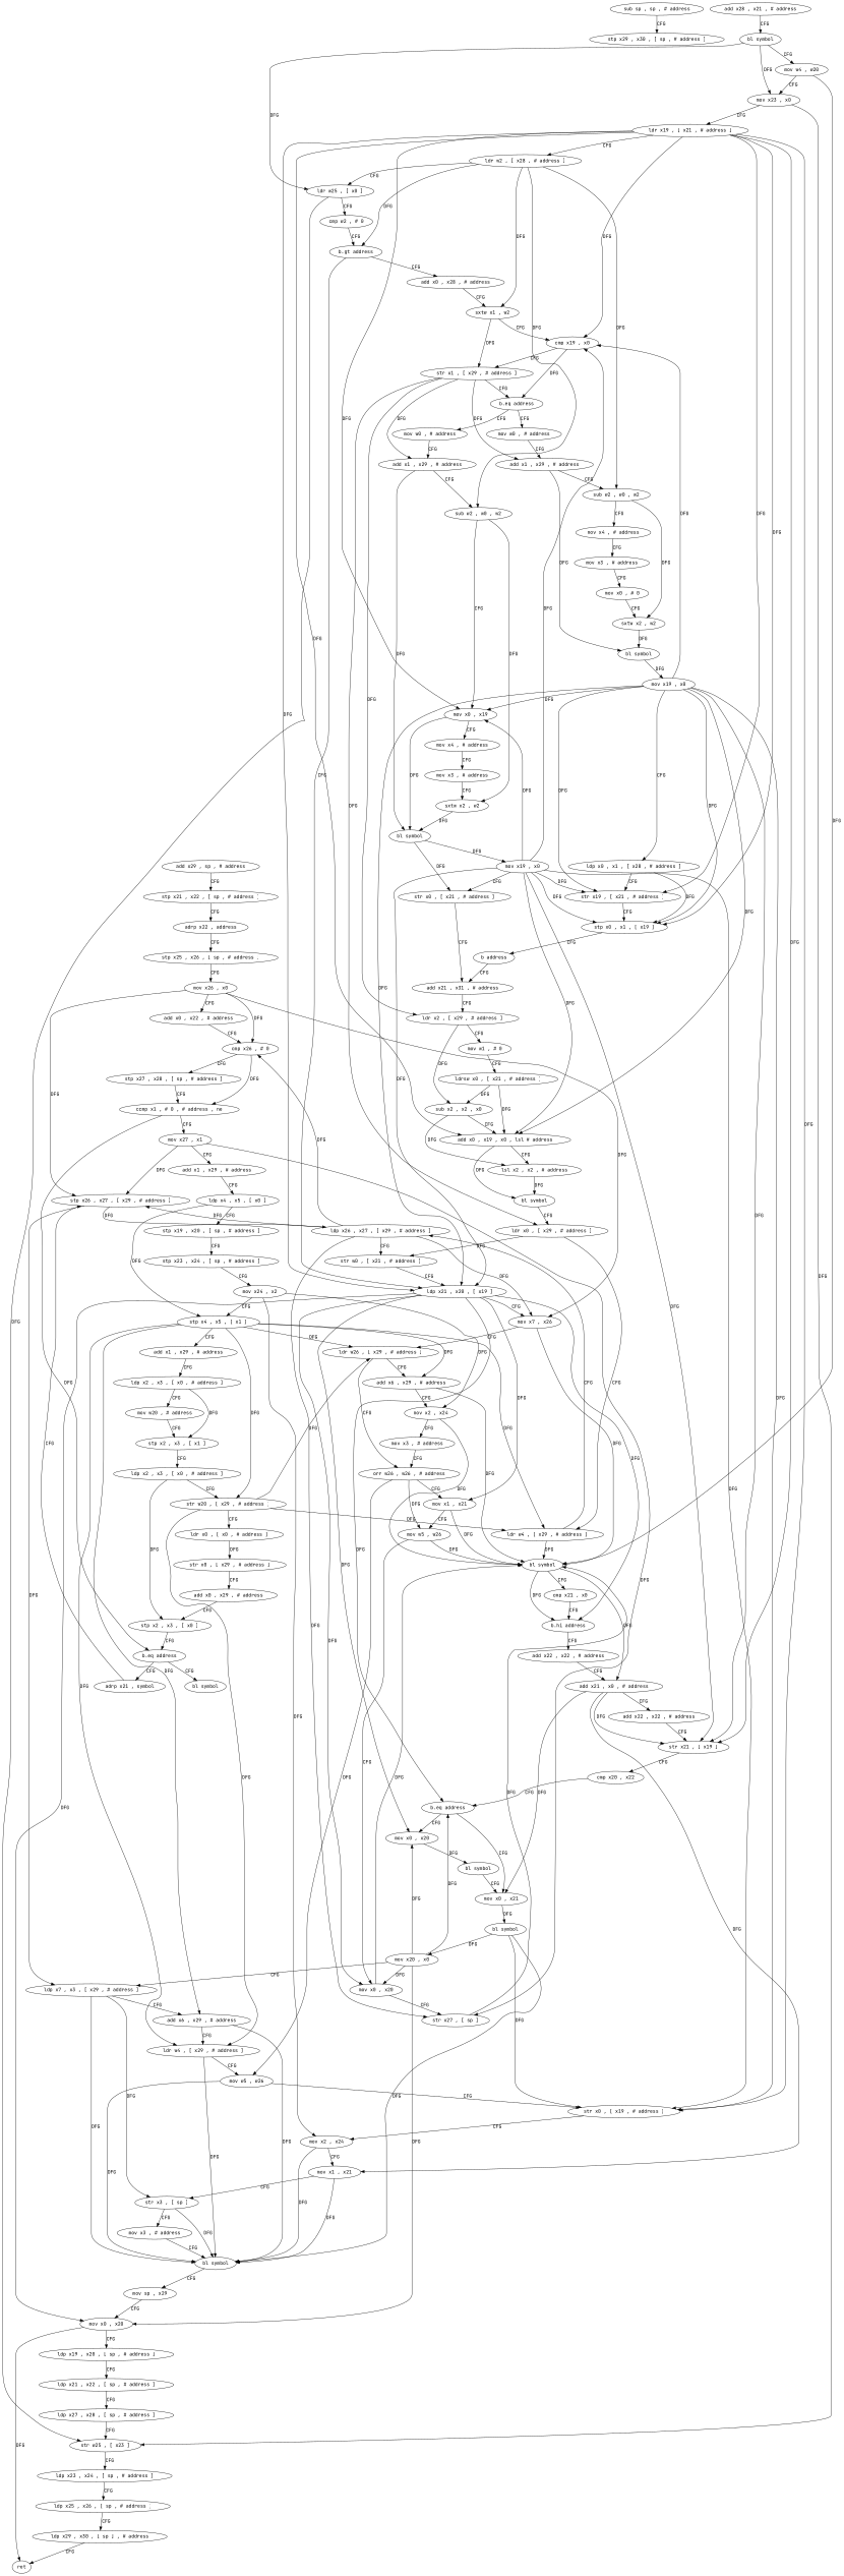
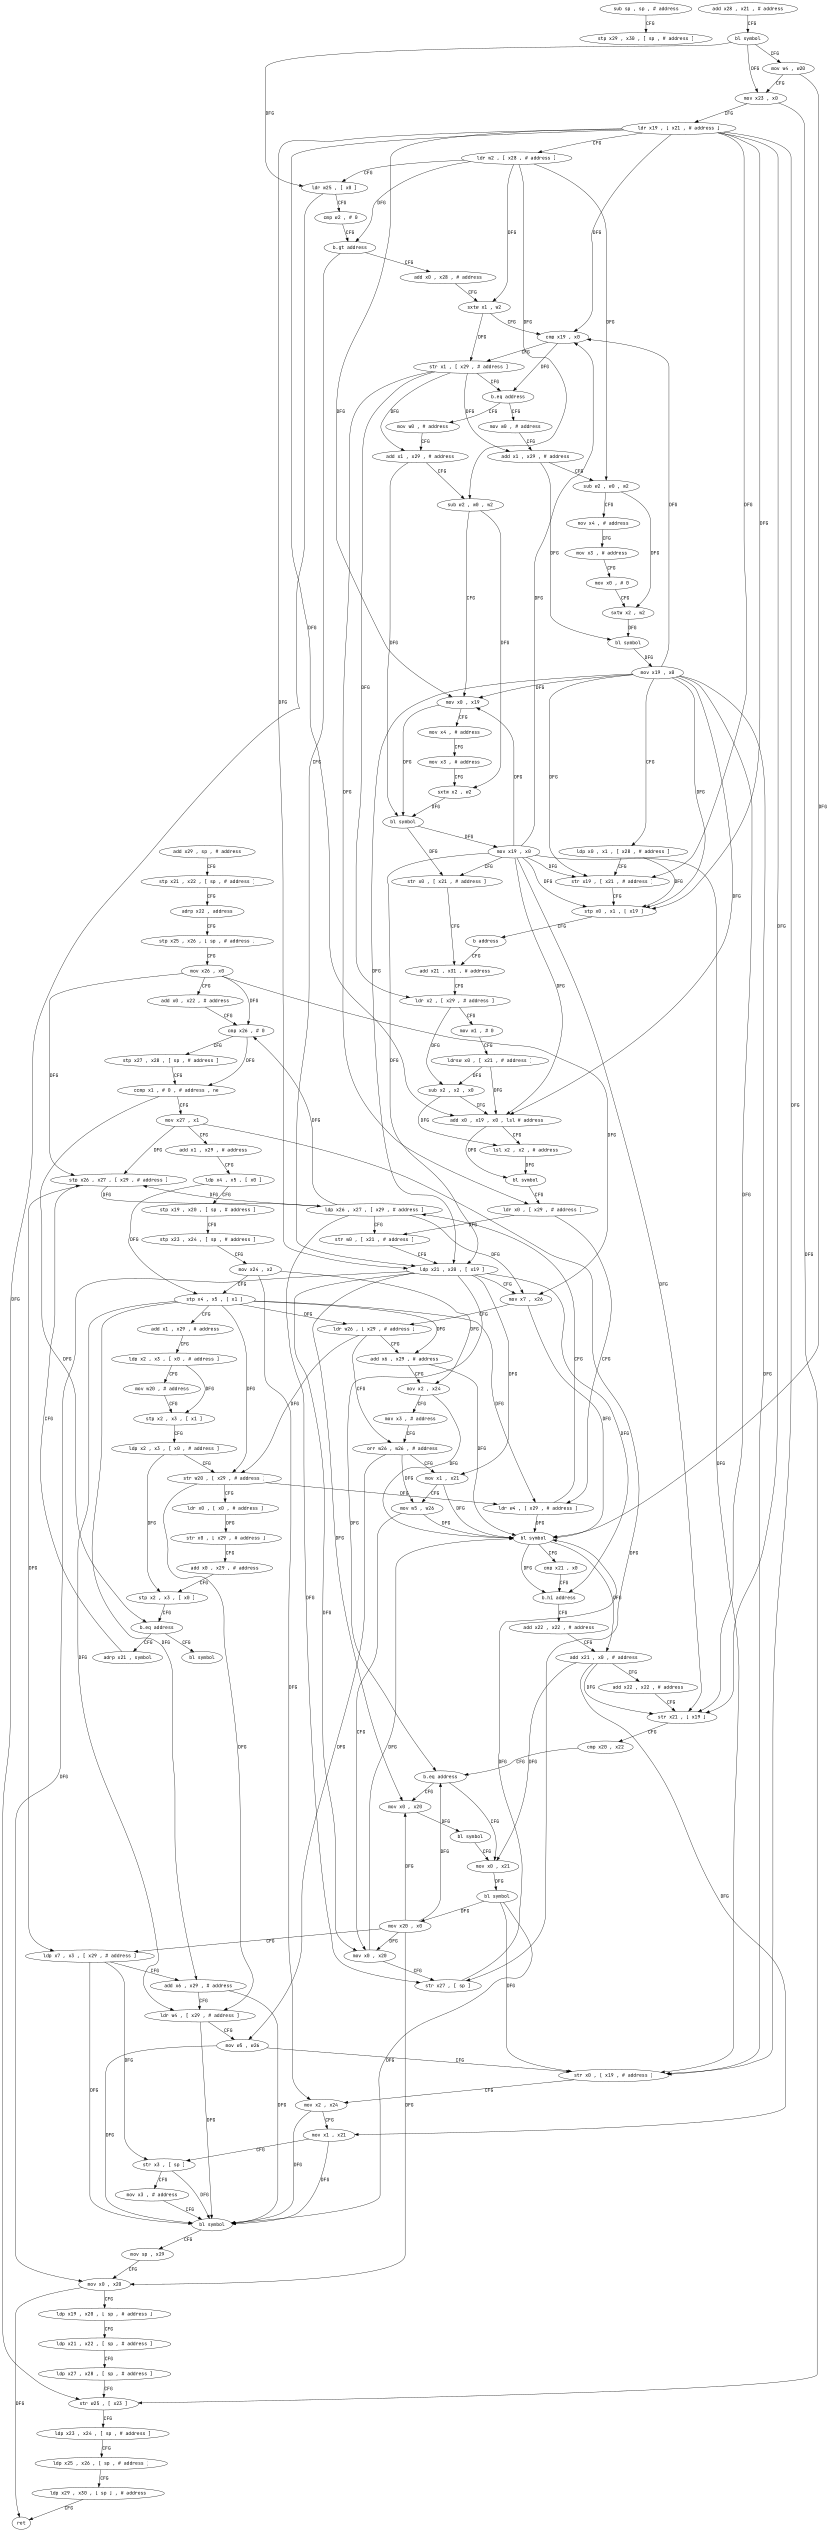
  digraph {
    fontname="JetBrains Mono"
    node [fontname="JetBrains Mono"]
    edge [fontname="JetBrains Mono"]
    n1 [label="sub sp , sp , # address"]
    n2 [label="stp x29 , x30 , [ sp , # address ]"]
    n3 [label="add x29 , sp , # address"]
    n4 [label="stp x21 , x22 , [ sp , # address ]"]
    n5 [label="adrp x22 , address"]
    n6 [label="stp x25 , x26 , [ sp , # address ]"]
    n7 [label="mov x26 , x0"]
    n8 [label="add x0 , x22 , # address"]
    n9 [label="cmp x26 , # 0"]
    n10 [label="stp x26 , x27 , [ x29 , # address ]"]
    n11 [label="mov x7 , x26"]
    n12 [label="stp x27 , x28 , [ sp , # address ]"]
    n13 [label="ccmp x1 , # 0 , # address , ne"]
    n14 [label="ldp x7 , x3 , [ x29 , # address ]"]
    n15 [label="ldp x26 , x27 , [ x29 , # address ]"]
    n16 [label="ldr w26 , [ x29 , # address ]"]
    n17 [label="bl symbol"]
    n18 [label="mov x27 , x1"]
    n19 [label="b.eq address"]
    n20 [label="add x1 , x29 , # address"]
    n21 [label="str x27 , [ sp ]"]
    n22 [label="bl symbol"]
    n23 [label="adrp x21 , symbol"]
    n24 [label="ldp x4 , x5 , [ x0 ]"]
    n25 [label="stp x19 , x20 , [ sp , # address ]"]
    n26 [label="stp x4 , x5 , [ x1 ]"]
    n27 [label="stp x23 , x24 , [ sp , # address ]"]
    n28 [label="add x1 , x29 , # address"]
    n29 [label="str w20 , [ x29 , # address ]"]
    n30 [label="add x6 , x29 , # address"]
    n31 [label="add x6 , x29 , # address"]
    n32 [label="ldr w4 , [ x29 , # address ]"]
    n33 [label="ldr w4 , [ x29 , # address ]"]
    n34 [label="mov x24 , x2"]
    n35 [label="mov x2 , x24"]
    n36 [label="mov x2 , x24"]
    n37 [label="mov x3 , # address"]
    n38 [label="mov x1 , x21"]
    n39 [label="bl symbol"]
    n40 [label="ldp x2 , x3 , [ x0 , # address ]"]
    n41 [label="ldr x0 , [ x0 , # address ]"]
    n42 [label="orr w26 , w26 , # address"]
    n43 [label="mov w5 , w26"]
    n44 [label="mov w20 , # address"]
    n45 [label="stp x2 , x3 , [ x1 ]"]
    n46 [label="ldp x2 , x3 , [ x0 , # address ]"]
    n47 [label="stp x2 , x3 , [ x0 ]"]
    n48 [label="str x0 , [ x29 , # address ]"]
    n49 [label="add x0 , x29 , # address"]
    n50 [label="add x28 , x21 , # address"]
    n51 [label="bl symbol"]
    n52 [label="str x3 , [ sp ]"]
    n53 [label="str w0 , [ x21 , # address ]"]
    n54 [label="mov w4 , w20"]
    n55 [label="mov x23 , x0"]
    n56 [label="ldr w25 , [ x0 ]"]
    n57 [label="ldr x19 , [ x21 , # address ]"]
    n58 [label="str w25 , [ x23 ]"]
    n59 [label="cmp w2 , # 0"]
    n60 [label="b.hi address"]
    n61 [label="cmp x21 , x0"]
    n62 [label="add x21 , x0 , # address"]
    n63 [label="ldr w2 , [ x28 , # address ]"]
    n64 [label="ldp x21 , x20 , [ x19 ]"]
    n65 [label="cmp x19 , x0"]
    n66 [label="str x21 , [ x19 ]"]
    n67 [label="str x19 , [ x21 , # address ]"]
    n68 [label="stp x0 , x1 , [ x19 ]"]
    n69 [label="mov x0 , x19"]
    n70 [label="str x0 , [ x19 , # address ]"]
    n71 [label="add x0 , x19 , x0 , lsl # address"]
    n72 [label="ldp x23 , x24 , [ sp , # address ]"]
    n73 [label="b.gt address"]
    n74 [label="sxtw x1 , w2"]
    n75 [label="sub w2 , w0 , w2"]
    n76 [label="sub w2 , w0 , w2"]
    n77 [label="mov x1 , x21"]
    n78 [label="mov x0 , x20"]
    n79 [label="mov x0 , x20"]
    n80 [label="b.eq address"]
    n81 [label="mov x0 , x20"]
    n82 [label="str x1 , [ x29 , # address ]"]
    n83 [label="b.eq address"]
    n84 [label="cmp x20 , x22"]
    n85 [label="b address"]
    n86 [label="bl symbol"]
    n87 [label="mov x4 , # address"]
    n88 [label="lsl x2 , x2 , # address"]
    n89 [label="bl symbol"]
    n90 [label="add x0 , x28 , # address"]
    n91 [label="mov x4 , # address"]
    n92 [label="sxtw x2 , w2"]
    n93 [label="sxtw x2 , w2"]
    n94 [label="mov w5 , w26"]
    n95 [label="add x22 , x22 , # address"]
    n96 [label="ldp x19 , x20 , [ sp , # address ]"]
    n97 [label=ret]
    n98 [label="mov x0 , x21"]
    n99 [label="bl symbol"]
    n100 [label="add x22 , x22 , # address"]
    n101 [label="mov sp , x29"]
    n102 [label="add x1 , x29 , # address"]
    n103 [label="add x1 , x29 , # address"]
    n104 [label="ldr x2 , [ x29 , # address ]"]
    n105 [label="ldr x0 , [ x29 , # address ]"]
    n106 [label="mov w0 , # address"]
    n107 [label="mov w0 , # address"]
    n108 [label="bl symbol"]
    n109 [label="mov w1 , # 0"]
    n110 [label="sub x2 , x2 , x0"]
    n111 [label="ldp x21 , x22 , [ sp , # address ]"]
    n112 [label="ldp x27 , x28 , [ sp , # address ]"]
    n113 [label="ldp x25 , x26 , [ sp , # address ]"]
    n114 [label="ldp x29 , x30 , [ sp ] , # address"]
    n115 [label="bl symbol"]
    n116 [label="mov x20 , x0"]
    n117 [label="mov x19 , x0"]
    n118 [label="mov x3 , # address"]
    n119 [label="mov x0 , # 0"]
    n120 [label="ldp x0 , x1 , [ x28 , # address ]"]
    n121 [label="add x21 , x31 , # address"]
    n122 [label="mov x19 , x0"]
    n123 [label="str x0 , [ x21 , # address ]"]
    n124 [label="mov x3 , # address"]
    n125 [label="mov x3 , # address"]
    n126 [label="ldrsw x0 , [ x21 , # address ]"]
    n1 -> n2 [label=CFG]
    n3 -> n4 [label=CFG]
    n4 -> n5 [label=CFG]
    n5 -> n6 [label=CFG]
    n6 -> n7 [label=CFG]
    n7 -> n8 [label=CFG]
    n7 -> n9 [label=DFG]
    n7 -> n10 [label=DFG]
    n7 -> n11 [label=DFG]
    n8 -> n9 [label=CFG]
    n9 -> n12 [label=CFG]
    n9 -> n13 [label=DFG]
    n10 -> n14 [label=DFG]
    n10 -> n15 [label=DFG]
    n11 -> n16 [label=CFG]
    n11 -> n17 [label=DFG]
    n12 -> n13 [label=CFG]
    n13 -> n18 [label=CFG]
    n13 -> n19 [label=DFG]
    n14 -> n31 [label=CFG]
    n14 -> n39 [label=DFG]
    n14 -> n52 [label=DFG]
    n15 -> n9 [label=DFG]
    n15 -> n10 [label=DFG]
    n15 -> n11 [label=DFG]
    n15 -> n21 [label=DFG]
    n15 -> n53 [label=CFG]
    n16 -> n30 [label=CFG]
    n16 -> n42 [label=CFG]
    n17 -> n60 [label=DFG]
    n17 -> n61 [label=CFG]
    n17 -> n62 [label=DFG]
    n18 -> n10 [label=DFG]
    n18 -> n20 [label=CFG]
    n18 -> n21 [label=DFG]
    n19 -> n22 [label=CFG]
    n19 -> n23 [label=CFG]
    n20 -> n24 [label=CFG]
    n21 -> n17 [label=DFG]
    n23 -> n10 [label=CFG]
    n24 -> n25 [label=CFG]
    n24 -> n26 [label=DFG]
    n25 -> n27 [label=CFG]
    n26 -> n16 [label=DFG]
    n26 -> n28 [label=CFG]
    n26 -> n29 [label=DFG]
    n26 -> n30 [label=DFG]
    n26 -> n31 [label=DFG]
    n26 -> n32 [label=DFG]
    n26 -> n33 [label=DFG]
    n27 -> n34 [label=CFG]
    n28 -> n40 [label=CFG]
-   n29 -> n16 [label=DFG]
+   n16 -> n29 [label=DFG]
    n29 -> n32 [label=DFG]
    n29 -> n33 [label=DFG]
    n29 -> n41 [label=CFG]
    n30 -> n17 [label=DFG]
    n30 -> n35 [label=CFG]
    n31 -> n32 [label=CFG]
    n31 -> n39 [label=DFG]
    n32 -> n39 [label=DFG]
    n32 -> n43 [label=CFG]
    n33 -> n15 [label=CFG]
    n33 -> n17 [label=DFG]
    n34 -> n26 [label=CFG]
    n34 -> n35 [label=DFG]
    n34 -> n36 [label=DFG]
    n35 -> n17 [label=DFG]
    n35 -> n37 [label=CFG]
    n36 -> n38 [label=CFG]
    n36 -> n39 [label=DFG]
    n37 -> n42 [label=CFG]
    n38 -> n39 [label=DFG]
    n38 -> n52 [label=CFG]
    n39 -> n101 [label=CFG]
    n40 -> n44 [label=CFG]
    n40 -> n45 [label=DFG]
    n41 -> n48 [label=DFG]
    n42 -> n43 [label=DFG]
    n42 -> n77 [label=CFG]
    n42 -> n94 [label=DFG]
    n43 -> n39 [label=DFG]
    n43 -> n70 [label=CFG]
    n44 -> n45 [label=CFG]
    n45 -> n46 [label=CFG]
    n46 -> n29 [label=CFG]
    n46 -> n47 [label=DFG]
    n47 -> n19 [label=CFG]
    n48 -> n49 [label=CFG]
    n49 -> n47 [label=CFG]
    n50 -> n51 [label=CFG]
    n51 -> n54 [label=CFG]
    n51 -> n55 [label=DFG]
    n51 -> n56 [label=DFG]
    n52 -> n39 [label=DFG]
    n52 -> n125 [label=CFG]
    n53 -> n64 [label=CFG]
    n54 -> n17 [label=DFG]
    n54 -> n55 [label=CFG]
    n55 -> n57 [label=CFG]
    n55 -> n58 [label=DFG]
    n56 -> n58 [label=DFG]
    n56 -> n59 [label=CFG]
    n57 -> n63 [label=CFG]
    n57 -> n64 [label=DFG]
    n57 -> n65 [label=DFG]
    n57 -> n66 [label=DFG]
    n57 -> n67 [label=DFG]
    n57 -> n68 [label=DFG]
    n57 -> n69 [label=DFG]
    n57 -> n70 [label=DFG]
    n57 -> n71 [label=DFG]
    n58 -> n72 [label=CFG]
    n59 -> n73 [label=CFG]
    n60 -> n95 [label=CFG]
    n61 -> n60 [label=CFG]
    n62 -> n38 [label=DFG]
    n62 -> n66 [label=DFG]
    n62 -> n98 [label=DFG]
    n62 -> n100 [label=CFG]
    n63 -> n56 [label=CFG]
    n63 -> n73 [label=DFG]
    n63 -> n74 [label=DFG]
    n63 -> n75 [label=DFG]
    n63 -> n76 [label=DFG]
    n64 -> n11 [label=CFG]
    n64 -> n60 [label=DFG]
    n64 -> n77 [label=DFG]
    n64 -> n78 [label=DFG]
    n64 -> n79 [label=DFG]
    n64 -> n80 [label=DFG]
    n64 -> n81 [label=DFG]
    n65 -> n82 [label=CFG]
    n65 -> n83 [label=DFG]
    n66 -> n84 [label=CFG]
    n67 -> n68 [label=CFG]
    n68 -> n85 [label=CFG]
    n69 -> n86 [label=DFG]
    n69 -> n87 [label=CFG]
    n70 -> n36 [label=CFG]
    n71 -> n88 [label=CFG]
    n71 -> n89 [label=DFG]
    n72 -> n113 [label=CFG]
    n73 -> n64 [label=CFG]
    n73 -> n90 [label=CFG]
    n74 -> n65 [label=CFG]
    n74 -> n82 [label=DFG]
    n75 -> n91 [label=CFG]
    n75 -> n92 [label=DFG]
    n76 -> n69 [label=CFG]
    n76 -> n93 [label=DFG]
    n77 -> n17 [label=DFG]
    n77 -> n94 [label=CFG]
    n78 -> n17 [label=DFG]
    n78 -> n21 [label=CFG]
    n79 -> n96 [label=CFG]
    n79 -> n97 [label=DFG]
    n80 -> n81 [label=CFG]
    n80 -> n98 [label=CFG]
    n81 -> n99 [label=DFG]
    n82 -> n83 [label=CFG]
    n82 -> n102 [label=DFG]
    n82 -> n103 [label=DFG]
    n82 -> n104 [label=DFG]
    n82 -> n105 [label=DFG]
    n83 -> n106 [label=CFG]
    n83 -> n107 [label=CFG]
    n84 -> n80 [label=CFG]
    n85 -> n121 [label=CFG]
    n86 -> n122 [label=DFG]
    n86 -> n123 [label=DFG]
    n87 -> n124 [label=CFG]
    n88 -> n89 [label=DFG]
    n89 -> n105 [label=CFG]
    n90 -> n74 [label=CFG]
    n91 -> n118 [label=CFG]
    n92 -> n108 [label=DFG]
    n93 -> n86 [label=DFG]
    n94 -> n17 [label=DFG]
    n94 -> n78 [label=CFG]
    n95 -> n62 [label=CFG]
    n96 -> n111 [label=CFG]
    n98 -> n115 [label=DFG]
    n99 -> n98 [label=CFG]
    n100 -> n66 [label=CFG]
    n101 -> n79 [label=CFG]
    n102 -> n75 [label=CFG]
    n102 -> n108 [label=DFG]
    n103 -> n76 [label=CFG]
    n103 -> n86 [label=DFG]
    n104 -> n109 [label=CFG]
    n104 -> n110 [label=DFG]
    n105 -> n33 [label=CFG]
    n105 -> n53 [label=DFG]
    n106 -> n102 [label=CFG]
    n107 -> n103 [label=CFG]
    n108 -> n117 [label=DFG]
    n109 -> n126 [label=CFG]
    n110 -> n71 [label=CFG]
    n110 -> n88 [label=DFG]
    n111 -> n112 [label=CFG]
    n112 -> n58 [label=CFG]
    n113 -> n114 [label=CFG]
    n114 -> n97 [label=CFG]
    n115 -> n39 [label=DFG]
    n115 -> n70 [label=DFG]
    n115 -> n116 [label=DFG]
    n116 -> n14 [label=CFG]
    n116 -> n78 [label=DFG]
    n116 -> n79 [label=DFG]
    n116 -> n80 [label=DFG]
    n116 -> n81 [label=DFG]
    n117 -> n64 [label=DFG]
    n117 -> n65 [label=DFG]
    n117 -> n66 [label=DFG]
    n117 -> n67 [label=DFG]
    n117 -> n68 [label=DFG]
    n117 -> n69 [label=DFG]
    n117 -> n70 [label=DFG]
    n117 -> n71 [label=DFG]
    n117 -> n120 [label=CFG]
    n118 -> n119 [label=CFG]
    n119 -> n92 [label=CFG]
    n120 -> n67 [label=CFG]
    n120 -> n68 [label=DFG]
    n121 -> n104 [label=CFG]
    n122 -> n64 [label=DFG]
    n122 -> n65 [label=DFG]
    n122 -> n66 [label=DFG]
    n122 -> n67 [label=DFG]
    n122 -> n68 [label=DFG]
    n122 -> n69 [label=DFG]
    n122 -> n70 [label=DFG]
    n122 -> n71 [label=DFG]
    n122 -> n123 [label=CFG]
    n123 -> n121 [label=CFG]
    n124 -> n93 [label=CFG]
    n125 -> n39 [label=CFG]
    n126 -> n71 [label=DFG]
    n126 -> n110 [label=DFG]
  }
